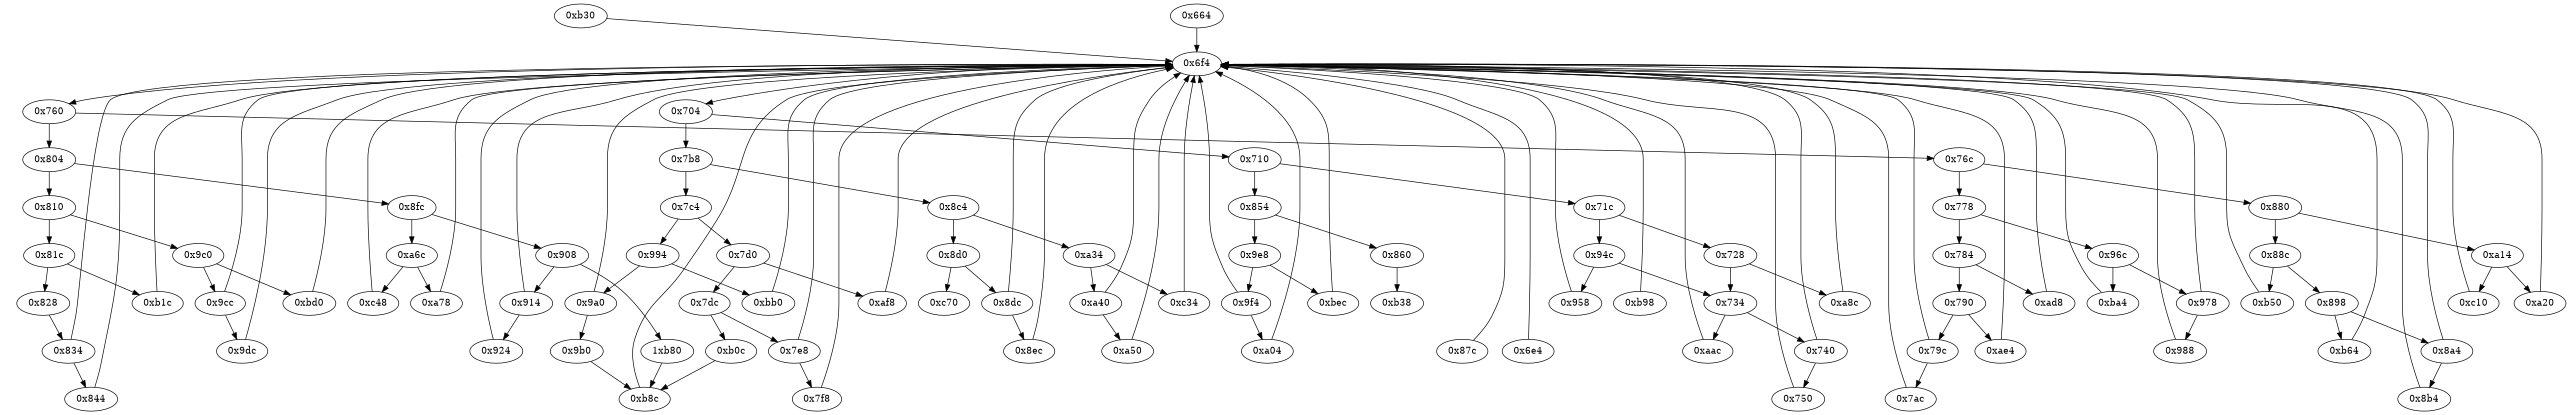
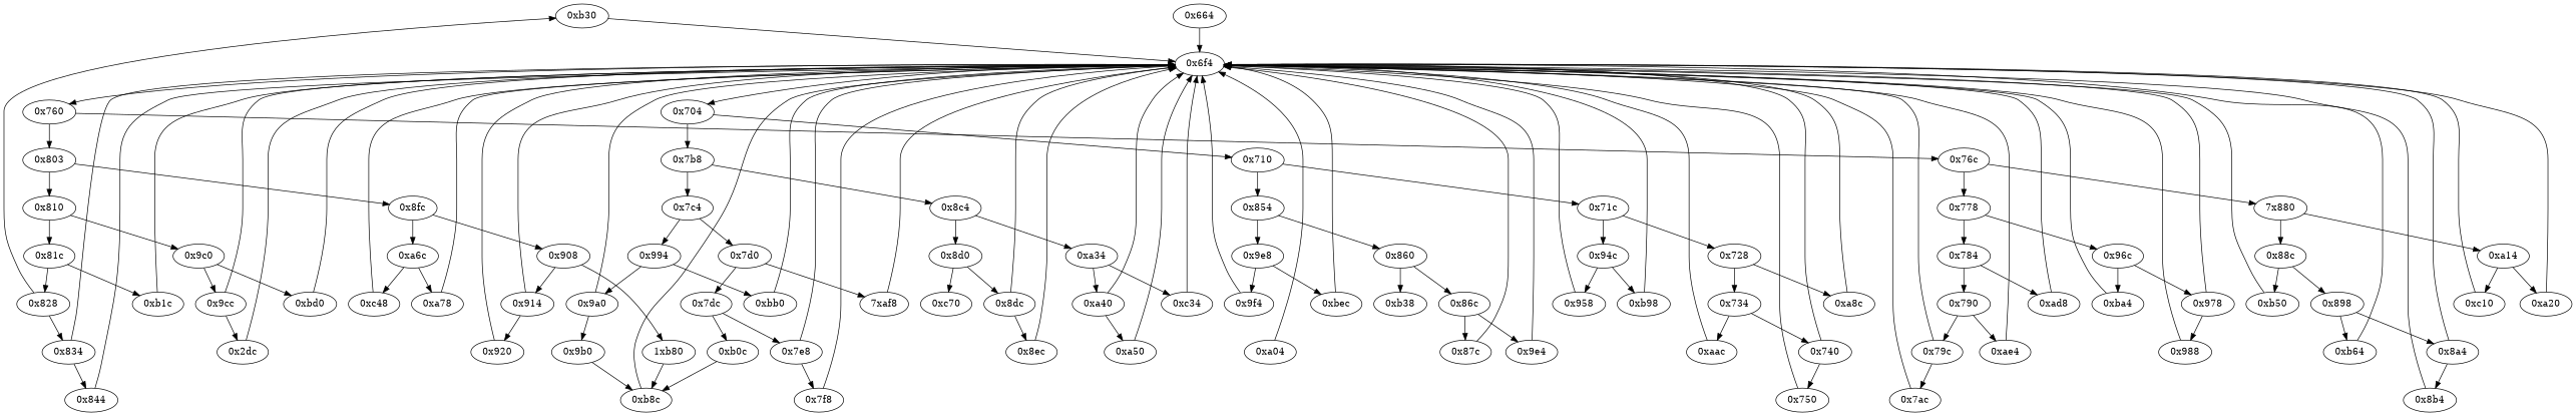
  strict digraph {
    node [opcode="[u'ldr', u'cmp', u'b']"]
    "0xb30" [opcode="[u'ldr', u'b']"]
    "0x828"
    "0x834" [opcode="[u'ldr', u'cmp', u'mov', u'b']"]
    "0x6f4" [opcode="[u'mov', u'ldr', u'cmp', u'b']"]
    "0x844" [opcode="[u'ldr', u'mov', u'mov', u'b']"]
    "0x760"
    "0x704"
    "0xc10" [opcode="[u'ldr', u'mov', u'mov', u'bl', u'mov', u'ldr', u'ldr', u'mov', u'b']"]
    "0x76c"
-   "0x804"
+   "0x804" [label="0x803"]
    "0x710"
    "0x7b8"
    "0x8b4" [opcode="[u'ldr', u'ldr', u'mov', u'b']"]
    "0xaac" [opcode="[u'ldr', u'ldr', u'add', u'add', u'asr', u'str', u'ldr', u'add', u'str', u'ldr', u'b']"]
    "0x9f4" [opcode="[u'ldr', u'cmp', u'mov', u'b']"]
    "0xa04" [opcode="[u'ldr', u'ldr', u'add', u'b']"]
-   "0x924" [opcode="[u'ldr', u'str', u'str', u'ldr', u'ldr', u'ldr', u'ldr', u'cmp', u'mov', u'b']"]
+   "0x924" [opcode="[u'ldr', u'str', u'str', u'ldr', u'ldr', u'ldr', u'ldr', u'cmp', u'mov', u'b']" label="0x920"]
    "0x958" [opcode="[u'ldr', u'cmp', u'mov', u'ldr', u'b']"]
    "0xba4" [opcode="[u'ldr', u'ldr', u'b']"]
    "0x750" [opcode="[u'ldr', u'str', u'ldr', u'b']"]
    "0x7ac" [opcode="[u'ldr', u'mov', u'b']"]
    "0xb50" [opcode="[u'ldr', u'add', u'str', u'ldr', u'b']"]
    "0x9e8"
    "0xbec" [opcode="[u'ldr', u'mov', u'mov', u'bl', u'mov', u'ldr', u'ldr', u'mov', u'b']"]
    "0xc48" [opcode="[u'str', u'str', u'mov', u'ldr', u'ldr', u'ldr', u'cmp', u'ldr', u'mov', u'b']"]
    "0xa6c"
    "0xa78" [opcode="[u'ldr', u'cmp', u'mov', u'ldr', u'b']"]
    "0x810"
    "0x9c0"
    "0x81c"
    "0x9cc" [opcode="[u'ldr', u'cmp', u'mov', u'b']"]
    "0xbd0" [opcode="[u'ldr', u'cmp', u'mov', u'mov', u'strb', u'ldr', u'b']"]
    "0xb1c" [opcode="[u'ldr', u'sub', u'str', u'ldr', u'b']"]
-   "0x9dc" [opcode="[u'str', u'ldr', u'b']"]
+   "0x9dc" [opcode="[u'str', u'ldr', u'b']" label="0x2dc"]
    "0x8c4"
    "0x8d0"
    "0xa34"
    "0x8dc" [opcode="[u'ldr', u'cmp', u'mov', u'b']"]
    "0xc70" [opcode="[u'ldr', u'ldr', u'ldr', u'ldr', u'sub', u'mov', u'sub', u'pop']"]
    "0xa40" [opcode="[u'ldr', u'cmp', u'mov', u'b']"]
    "0xc34" [opcode="[u'ldr', u'ldr', u'str', u'ldr', u'b']"]
    "0x8ec" [opcode="[u'ldr', u'ldr', u'mov', u'b']"]
    "0xa50" [opcode="[u'ldr', u'ldrb', u'ldr', u'add', u'str', u'ldr', u'b']"]
    "0x9a0" [opcode="[u'ldr', u'cmp', u'mov', u'b']"]
    "0x994"
    "0xbb0" [opcode="[u'ldr', u'ldr', u'cmp', u'mov', u'mov', u'strb', u'ldr', u'b']"]
    "0x9b0" [opcode="[u'ldrb', u'ldr', u'ldr', u'b']"]
    "0xb8c" [opcode="[u'cmp', u'mov', u'b']"]
    "0x664" [opcode="[u'push', u'add', u'sub', u'str', u'mov', u'ldr', u'sub', u'ldr', u'ldr', u'str', u'sub', u'str', u'str', u'sub', u'str', u'ldr', u'ldr', u'str', u'ldr', u'ldr', u'ldr', u'str', u'ldr', u'str', u'str', u'ldr', u'add', u'str', u'ldr', u'add', u'str', u'b']"]
    "0x914" [opcode="[u'ldr', u'cmp', u'mov', u'b']"]
    "0x854"
    "0x860"
    "0xb38" [opcode="[u'ldr', u'ldr', u'add', u'str', u'ldr', u'b']"]
+   "0x86c" [opcode="[u'ldr', u'cmp', u'mov', u'b']"]
    "0x87c" [opcode="[u'b']"]
-   "0x6e4" [opcode="[u'ldr', u'cmp', u'mov', u'ldr']"]
+   "0x6e4" [opcode="[u'ldr', u'cmp', u'mov', u'ldr']" label="0x9e4"]
    "0x740" [opcode="[u'ldr', u'cmp', u'mov', u'b']"]
    "0x988" [opcode="[u'ldr', u'mov', u'b']"]
    "0x79c" [opcode="[u'ldr', u'cmp', u'mov', u'b']"]
    "0x7c4"
    "0x7d0"
    "0x7dc"
-   "0xaf8" [opcode="[u'ldr', u'ldr', u'str', u'ldr', u'b']"]
+   "0xaf8" [opcode="[u'ldr', u'ldr', u'str', u'ldr', u'b']" label="7xaf8"]
    "0x7e8" [opcode="[u'ldr', u'cmp', u'mov', u'b']"]
    "0xb0c" [opcode="[u'ldrb', u'ldr', u'ldr', u'b']"]
    "0x908"
    n67 [label="1xb80" opcode="[u'ldrb', u'ldr', u'ldr']"]
    "0x778"
    "0x784"
    "0x96c"
    "0x790"
    "0xad8" [opcode="[u'ldr', u'ldr', u'b']"]
    "0x978" [opcode="[u'ldr', u'cmp', u'mov', u'b']"]
    "0xae4" [opcode="[u'ldr', u'ldr', u'cmp', u'mov', u'b']"]
-   "0x880"
+   "0x880" [label="7x880"]
    "0x88c"
    "0xa14"
    "0x898"
    "0xa20" [opcode="[u'ldr', u'cmp', u'mov', u'mov', u'b']"]
    "0x71c"
    "0x94c"
    "0x728"
    "0xb98" [opcode="[u'ldr', u'mov', u'b']"]
    "0x734"
    "0xa8c" [opcode="[u'ldr', u'ldr', u'cmp', u'mov', u'mov', u'strb', u'ldr', u'b']"]
    "0x8fc"
    "0xb64" [opcode="[u'ldr', u'ldr', u'ldr', u'ldrb', u'str', u'ldr', u'b']"]
    "0x8a4" [opcode="[u'ldr', u'cmp', u'mov', u'b']"]
    "0x7f8" [opcode="[u'ldr', u'mov', u'b']"]
    "0xb30" -> "0x6f4"
+   "0x828" -> "0xb30"
    "0x828" -> "0x834"
    "0x834" -> "0x6f4"
    "0x834" -> "0x844"
    "0x6f4" -> "0x760"
    "0x6f4" -> "0x704"
    "0x844" -> "0x6f4"
    "0x760" -> "0x76c"
    "0x760" -> "0x804"
    "0x704" -> "0x710"
    "0x704" -> "0x7b8"
    "0xc10" -> "0x6f4"
    "0x76c" -> "0x778"
    "0x76c" -> "0x880"
    "0x804" -> "0x810"
    "0x804" -> "0x8fc"
    "0x710" -> "0x854"
    "0x710" -> "0x71c"
    "0x7b8" -> "0x8c4"
    "0x7b8" -> "0x7c4"
    "0x8b4" -> "0x6f4"
    "0xaac" -> "0x6f4"
    "0x9f4" -> "0x6f4"
-   "0x9f4" -> "0xa04"
    "0xa04" -> "0x6f4"
    "0x924" -> "0x6f4"
    "0x958" -> "0x6f4"
    "0xba4" -> "0x6f4"
    "0x750" -> "0x6f4"
    "0x7ac" -> "0x6f4"
    "0xb50" -> "0x6f4"
    "0x9e8" -> "0x9f4"
    "0x9e8" -> "0xbec"
    "0xbec" -> "0x6f4"
    "0xc48" -> "0x6f4"
    "0xa6c" -> "0xc48"
    "0xa6c" -> "0xa78"
    "0xa78" -> "0x6f4"
    "0x810" -> "0x9c0"
    "0x810" -> "0x81c"
    "0x9c0" -> "0x9cc"
    "0x9c0" -> "0xbd0"
    "0x81c" -> "0x828"
    "0x81c" -> "0xb1c"
    "0x9cc" -> "0x6f4"
    "0x9cc" -> "0x9dc"
    "0xbd0" -> "0x6f4"
    "0xb1c" -> "0x6f4"
    "0x9dc" -> "0x6f4"
    "0x8c4" -> "0x8d0"
    "0x8c4" -> "0xa34"
    "0x8d0" -> "0x8dc"
    "0x8d0" -> "0xc70"
    "0xa34" -> "0xa40"
    "0xa34" -> "0xc34"
    "0x8dc" -> "0x6f4"
    "0x8dc" -> "0x8ec"
    "0xa40" -> "0x6f4"
    "0xa40" -> "0xa50"
    "0xc34" -> "0x6f4"
    "0x8ec" -> "0x6f4"
    "0xa50" -> "0x6f4"
    "0x9a0" -> "0x6f4"
    "0x9a0" -> "0x9b0"
    "0x994" -> "0x9a0"
    "0x994" -> "0xbb0"
    "0xbb0" -> "0x6f4"
    "0x9b0" -> "0xb8c"
    "0xb8c" -> "0x6f4"
    "0x664" -> "0x6f4"
    "0x914" -> "0x6f4"
    "0x914" -> "0x924"
    "0x854" -> "0x9e8"
    "0x854" -> "0x860"
    "0x860" -> "0xb38"
+   "0x860" -> "0x86c"
+   "0x86c" -> "0x87c"
+   "0x86c" -> "0x6e4"
    "0x87c" -> "0x6f4"
    "0x6e4" -> "0x6f4"
    "0x740" -> "0x6f4"
    "0x740" -> "0x750"
    "0x988" -> "0x6f4"
    "0x79c" -> "0x6f4"
    "0x79c" -> "0x7ac"
    "0x7c4" -> "0x994"
    "0x7c4" -> "0x7d0"
    "0x7d0" -> "0x7dc"
    "0x7d0" -> "0xaf8"
    "0x7dc" -> "0x7e8"
    "0x7dc" -> "0xb0c"
    "0xaf8" -> "0x6f4"
    "0x7e8" -> "0x6f4"
    "0x7e8" -> "0x7f8"
    "0xb0c" -> "0xb8c"
    "0x908" -> "0x914"
    "0x908" -> n67
    n67 -> "0xb8c"
    "0x778" -> "0x784"
    "0x778" -> "0x96c"
    "0x784" -> "0x790"
    "0x784" -> "0xad8"
    "0x96c" -> "0xba4"
    "0x96c" -> "0x978"
    "0x790" -> "0x79c"
    "0x790" -> "0xae4"
    "0xad8" -> "0x6f4"
    "0x978" -> "0x6f4"
    "0x978" -> "0x988"
    "0xae4" -> "0x6f4"
    "0x880" -> "0x88c"
    "0x880" -> "0xa14"
    "0x88c" -> "0xb50"
    "0x88c" -> "0x898"
    "0xa14" -> "0xc10"
    "0xa14" -> "0xa20"
    "0x898" -> "0xb64"
    "0x898" -> "0x8a4"
    "0xa20" -> "0x6f4"
    "0x71c" -> "0x94c"
    "0x71c" -> "0x728"
    "0x94c" -> "0x958"
-   "0x94c" -> "0x734"
+   "0x94c" -> "0xb98"
    "0x728" -> "0x734"
    "0x728" -> "0xa8c"
    "0xb98" -> "0x6f4"
    "0x734" -> "0xaac"
    "0x734" -> "0x740"
    "0xa8c" -> "0x6f4"
    "0x8fc" -> "0xa6c"
    "0x8fc" -> "0x908"
    "0xb64" -> "0x6f4"
    "0x8a4" -> "0x6f4"
    "0x8a4" -> "0x8b4"
    "0x7f8" -> "0x6f4"
  }
